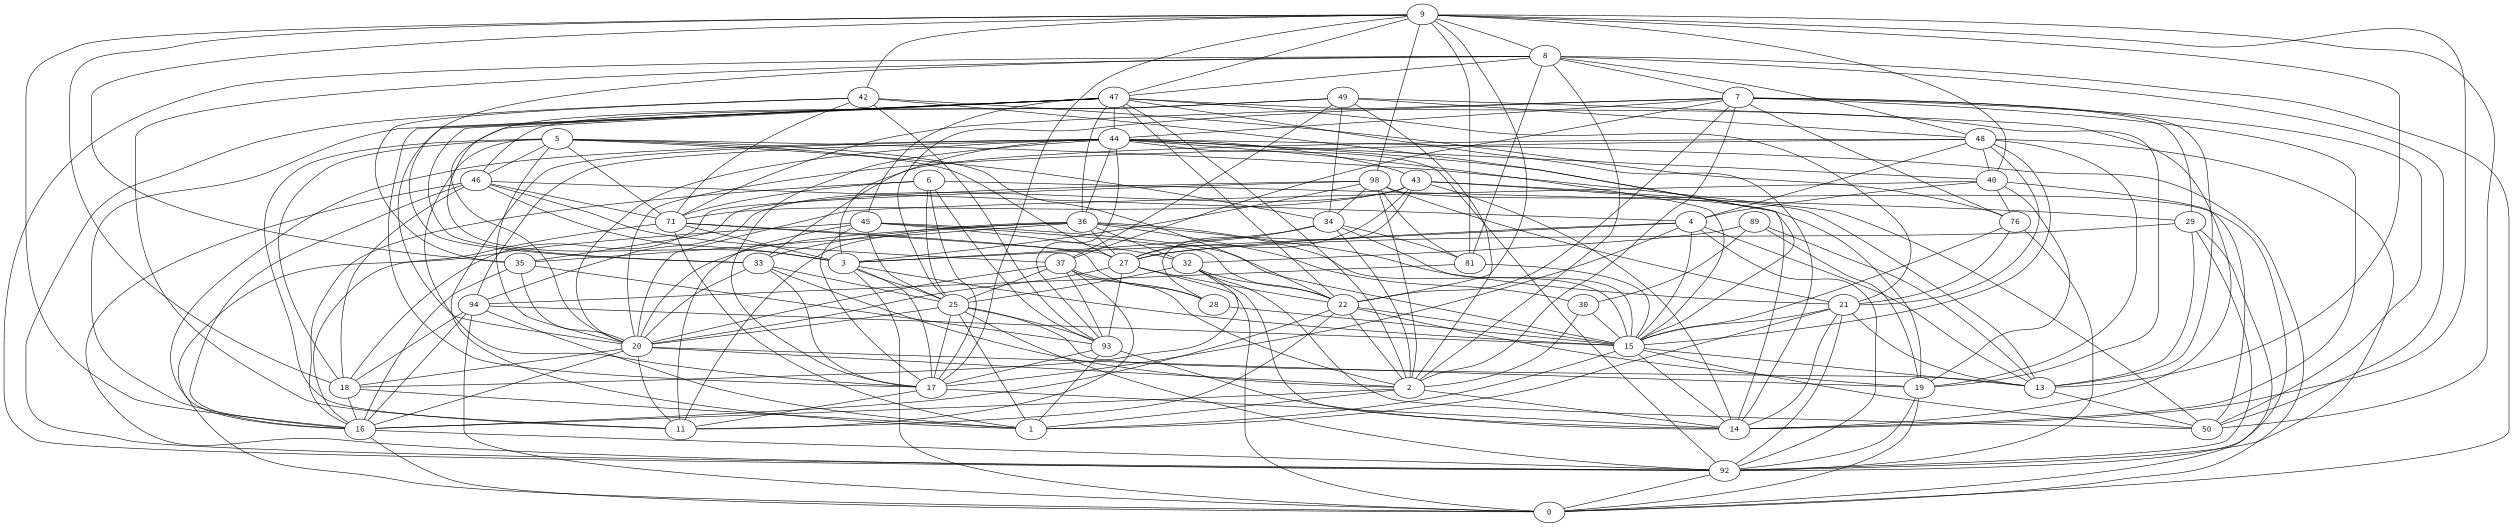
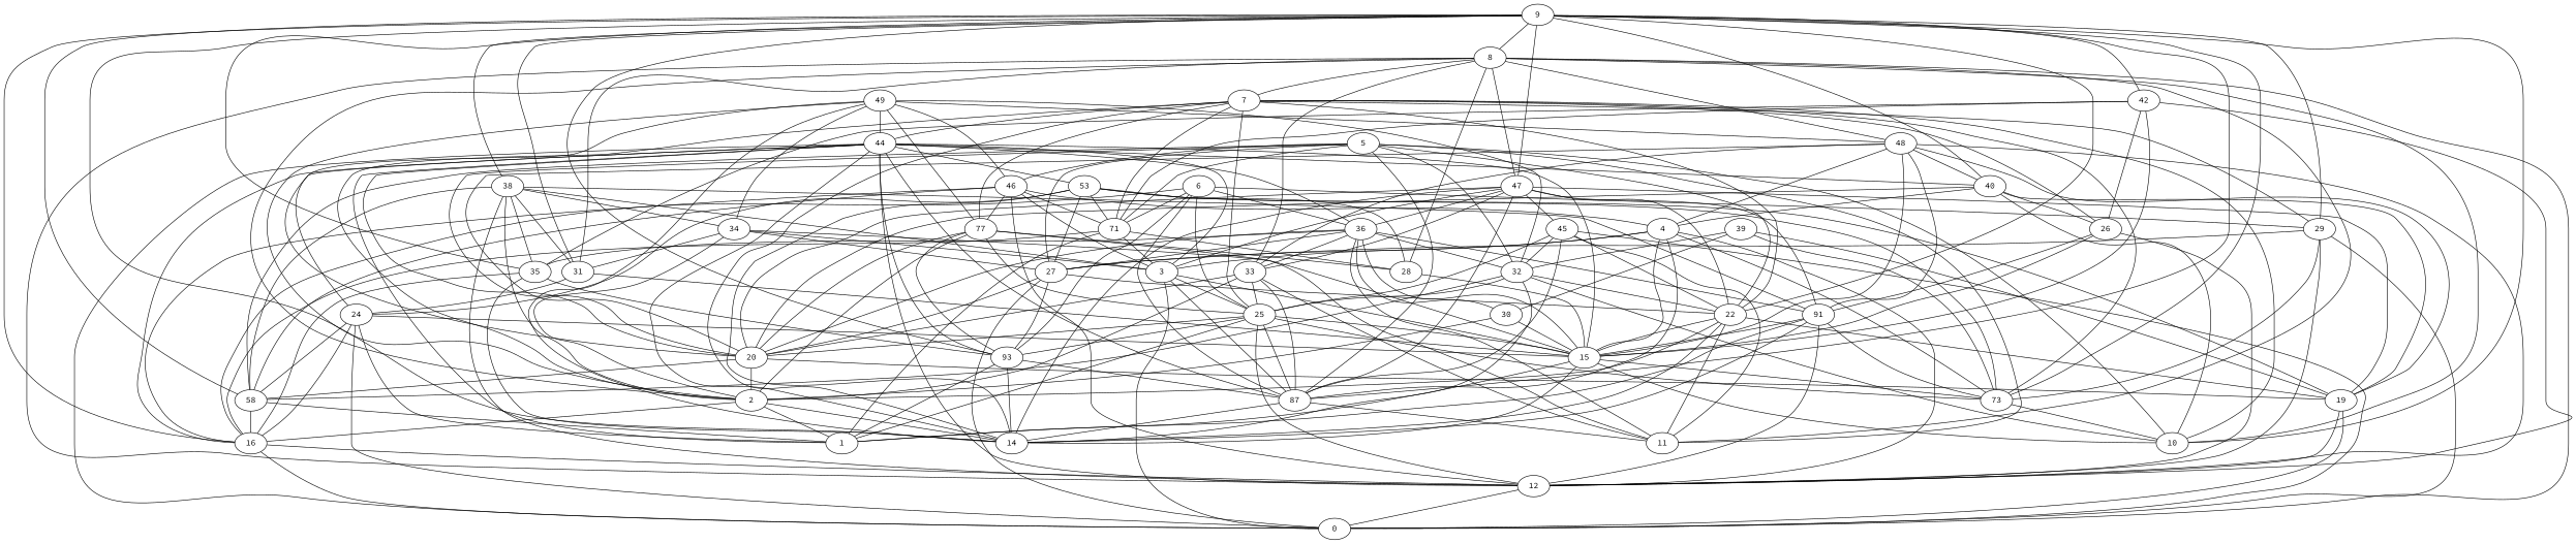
  digraph {
    fontname="Source Code Pro"
    node [fontname="Source Code Pro"]
    edge [color=black dir=none fontname="Source Code Pro"]
    42
    n2 [label=71]
    35
    n4 [label=93]
-   12 [label=92]
+   12
    15
-   26 [label=76]
+   26
    16
    3
    28
    27
    1
    14
-   17
+   17 [label=87]
    49
-   37
+   37 [label=77]
    34
    44
    32
    20
    2
    46
    48
    11
    25
-   31 [label=81]
+   31
    40
    0
    36
-   43
-   24 [label=94]
-   18
+   43 [label=53]
+   24
+   18 [label=58]
    22
-   10 [label=50]
+   10
    19
-   38 [label=98]
-   21
+   38
+   21 [label=91]
    5
    29
-   13
-   39 [label=89]
+   13 [label=73]
+   39
    30
    9
    8
    47
    7
    33
    4
    45
    6
    subgraph sub_1 {
      42
      n2
      35
      n4
      12
      15
      26
      16
      3
      28
      27
      1
      14
      17
      49
      37
      34
      44
      32
      20
      2
      46
      48
      11
      25
      31
      40
      0
      36
      43
      24
      18
      22
      10
      19
      38
      21
      5
      29
      13
      39
      30
      9
      8
      47
      7
      33
      4
      45
      6
    }
    42 -> n2
    42 -> 35
-   42 -> n4
+   9 -> n4
    42 -> 12
    42 -> 15
    42 -> 26
    n2 -> 16
    n2 -> 3
    n2 -> 28
-   n2 -> 27
    n2 -> 1
    35 -> n4
    35 -> 16
-   35 -> 20
+   35 -> 14
    n4 -> 1
    n4 -> 14
    n4 -> 17
    12 -> 0
    15 -> 1
    15 -> 14
    15 -> 10
    15 -> 13
    26 -> 12
    26 -> 15
    26 -> 21
    16 -> 12
    16 -> 0
    3 -> 15
    3 -> 17
    3 -> 25
    3 -> 0
    28 -> 15
    27 -> n4
    27 -> 20
    27 -> 0
    27 -> 22
    17 -> 14
    17 -> 11
    49 -> 14
    49 -> 37
    49 -> 34
-   47 -> 44
+   49 -> 44
+   49 -> 32
    49 -> 20
    49 -> 2
    49 -> 46
    49 -> 48
    37 -> n4
    37 -> 28
    37 -> 20
    37 -> 2
    37 -> 11
    37 -> 25
    34 -> 15
    34 -> 3
    34 -> 27
    34 -> 2
    34 -> 31
    44 -> n4
    44 -> 12
    44 -> 15
    44 -> 16
    44 -> 3
    44 -> 1
    44 -> 14
    44 -> 17
    44 -> 20
    44 -> 40
    44 -> 0
    44 -> 36
    44 -> 43
    44 -> 24
    32 -> 14
    32 -> 25
    32 -> 18
    32 -> 22
    32 -> 10
-   20 -> 16
    20 -> 2
-   20 -> 11
+   33 -> 11
    20 -> 18
    20 -> 19
    2 -> 16
    2 -> 1
    2 -> 14
    46 -> n2
    46 -> 12
    46 -> 16
    46 -> 3
    46 -> 37
    46 -> 18
    46 -> 4
    48 -> 12
    48 -> 15
    48 -> 20
    48 -> 40
    48 -> 19
    48 -> 21
    48 -> 33
    48 -> 4
    25 -> n4
    25 -> 12
    25 -> 1
    25 -> 17
    25 -> 20
    25 -> 13
    31 -> 15
    31 -> 24
    40 -> 26
    40 -> 20
    40 -> 10
    40 -> 19
    40 -> 4
    36 -> 35
    36 -> 15
    36 -> 27
    36 -> 32
    36 -> 20
    36 -> 11
    36 -> 21
    36 -> 30
    36 -> 33
    43 -> n2
    43 -> 28
    43 -> 27
    43 -> 14
    43 -> 24
    43 -> 19
    43 -> 13
    24 -> 15
    24 -> 16
    24 -> 1
    24 -> 0
    24 -> 18
    18 -> 16
    18 -> 1
    22 -> 15
-   22 -> 16
+   22 -> 14
    22 -> 2
    22 -> 11
    22 -> 19
    19 -> 12
    19 -> 0
    38 -> 35
    38 -> 12
    38 -> 3
    38 -> 34
    38 -> 2
    38 -> 31
    38 -> 18
    38 -> 21
    21 -> 12
    21 -> 15
    21 -> 1
    21 -> 14
    21 -> 13
    5 -> n2
    5 -> 27
    5 -> 17
-   5 -> 34
+   5 -> 32
    5 -> 20
    5 -> 46
    5 -> 11
    5 -> 18
    5 -> 22
    5 -> 10
    29 -> 12
    29 -> 27
    29 -> 0
    29 -> 13
    13 -> 10
    39 -> 32
    39 -> 19
    39 -> 13
    39 -> 30
    30 -> 15
    30 -> 2
    9 -> 42
    9 -> 35
    9 -> 16
    9 -> 14
    9 -> 17
    9 -> 31
    9 -> 40
    9 -> 18
    9 -> 22
    9 -> 10
    9 -> 38
+   9 -> 29
    9 -> 13
    9 -> 8
    9 -> 47
    8 -> 12
+   8 -> 28
    8 -> 2
    8 -> 48
    8 -> 11
    8 -> 31
    8 -> 0
    8 -> 10
    8 -> 47
    8 -> 7
    8 -> 33
-   47 -> 16
    47 -> 3
    47 -> 14
    47 -> 17
    47 -> 20
-   47 -> 2
    47 -> 36
    47 -> 22
    47 -> 19
    47 -> 21
    47 -> 33
    47 -> 45
    7 -> n2
    7 -> 26
    7 -> 14
    7 -> 37
    7 -> 44
    7 -> 2
    7 -> 25
    7 -> 22
    7 -> 10
    7 -> 29
    7 -> 13
    33 -> 17
    33 -> 20
    33 -> 2
    33 -> 25
    4 -> 12
    4 -> 15
    4 -> 3
    4 -> 27
    4 -> 17
    4 -> 13
-   45 -> 15
+   25 -> 15
    45 -> 17
    45 -> 32
    45 -> 11
    45 -> 25
    45 -> 0
    45 -> 22
    6 -> n2
    6 -> n4
    6 -> 16
    6 -> 17
    6 -> 25
+   6 -> 36
    6 -> 29
  }
